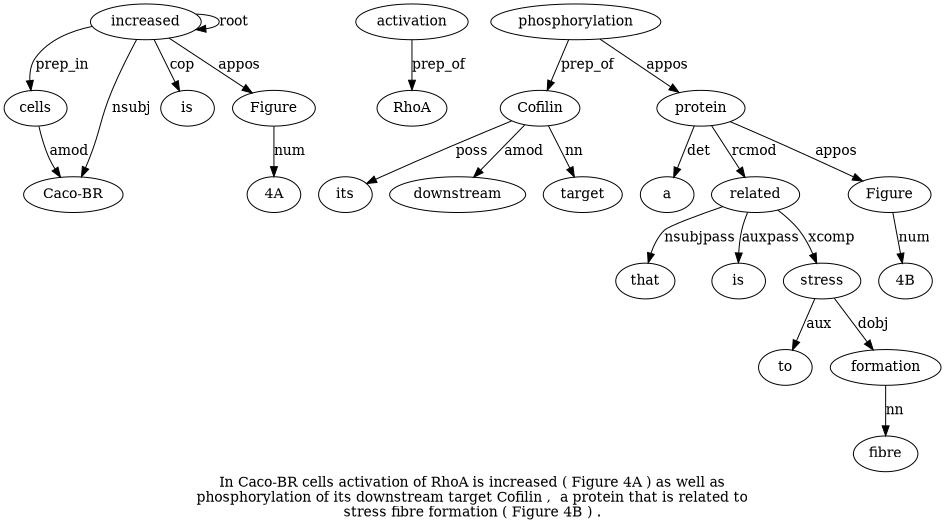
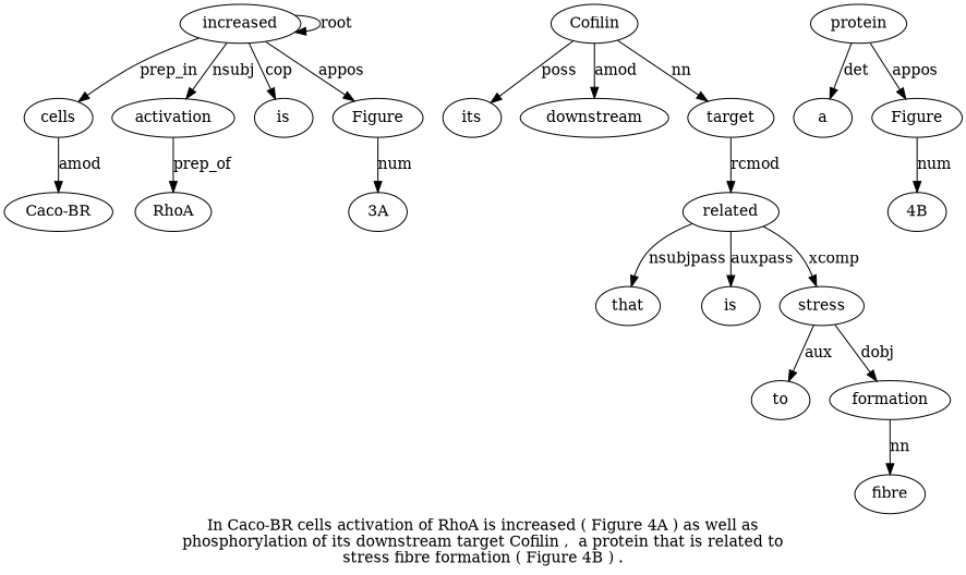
  digraph {
    label="In Caco-BR cells activation of RhoA is increased ( Figure 4A ) as well as\nphosphorylation of its downstream target Cofilin ,  a protein that is related to\nstress fibre formation ( Figure 4B ) ."
    node [fillcolor=white style=filled]
    n1 [label=cells]
    n2 [label="Caco-BR"]
    n3 [label=increased]
    n4 [label=activation]
    n5 [label=is]
    n6 [label=Figure]
    n7 [label=RhoA]
-   n8 [label="4A"]
-   n9 [label=phosphorylation]
+   n8 [label="3A"]
    n10 [label=Cofilin]
    n11 [label=protein]
    n12 [label=its]
    n13 [label=downstream]
    n14 [label=target]
    n15 [label=a]
    n16 [label=related]
    n17 [label=Figure]
    n18 [label=that]
    n19 [label=is]
    n20 [label=stress]
    n21 [label="4B"]
    n22 [label=to]
    n23 [label=formation]
    n24 [label=fibre]
    n1 -> n2 [label=amod]
    n3 -> n1 [label=prep_in]
    n3 -> n3 [label=root]
-   n3 -> n2 [label=nsubj]
+   n3 -> n4 [label=nsubj]
    n3 -> n5 [label=cop]
    n3 -> n6 [label=appos]
    n4 -> n7 [label=prep_of]
    n6 -> n8 [label=num]
-   n9 -> n10 [label=prep_of]
-   n9 -> n11 [label=appos]
    n10 -> n12 [label=poss]
    n10 -> n13 [label=amod]
    n10 -> n14 [label=nn]
    n11 -> n15 [label=det]
-   n11 -> n16 [label=rcmod]
+   n14 -> n16 [label=rcmod]
    n11 -> n17 [label=appos]
    n16 -> n18 [label=nsubjpass]
    n16 -> n19 [label=auxpass]
    n16 -> n20 [label=xcomp]
    n17 -> n21 [label=num]
    n20 -> n22 [label=aux]
    n20 -> n23 [label=dobj]
    n23 -> n24 [label=nn]
  }
